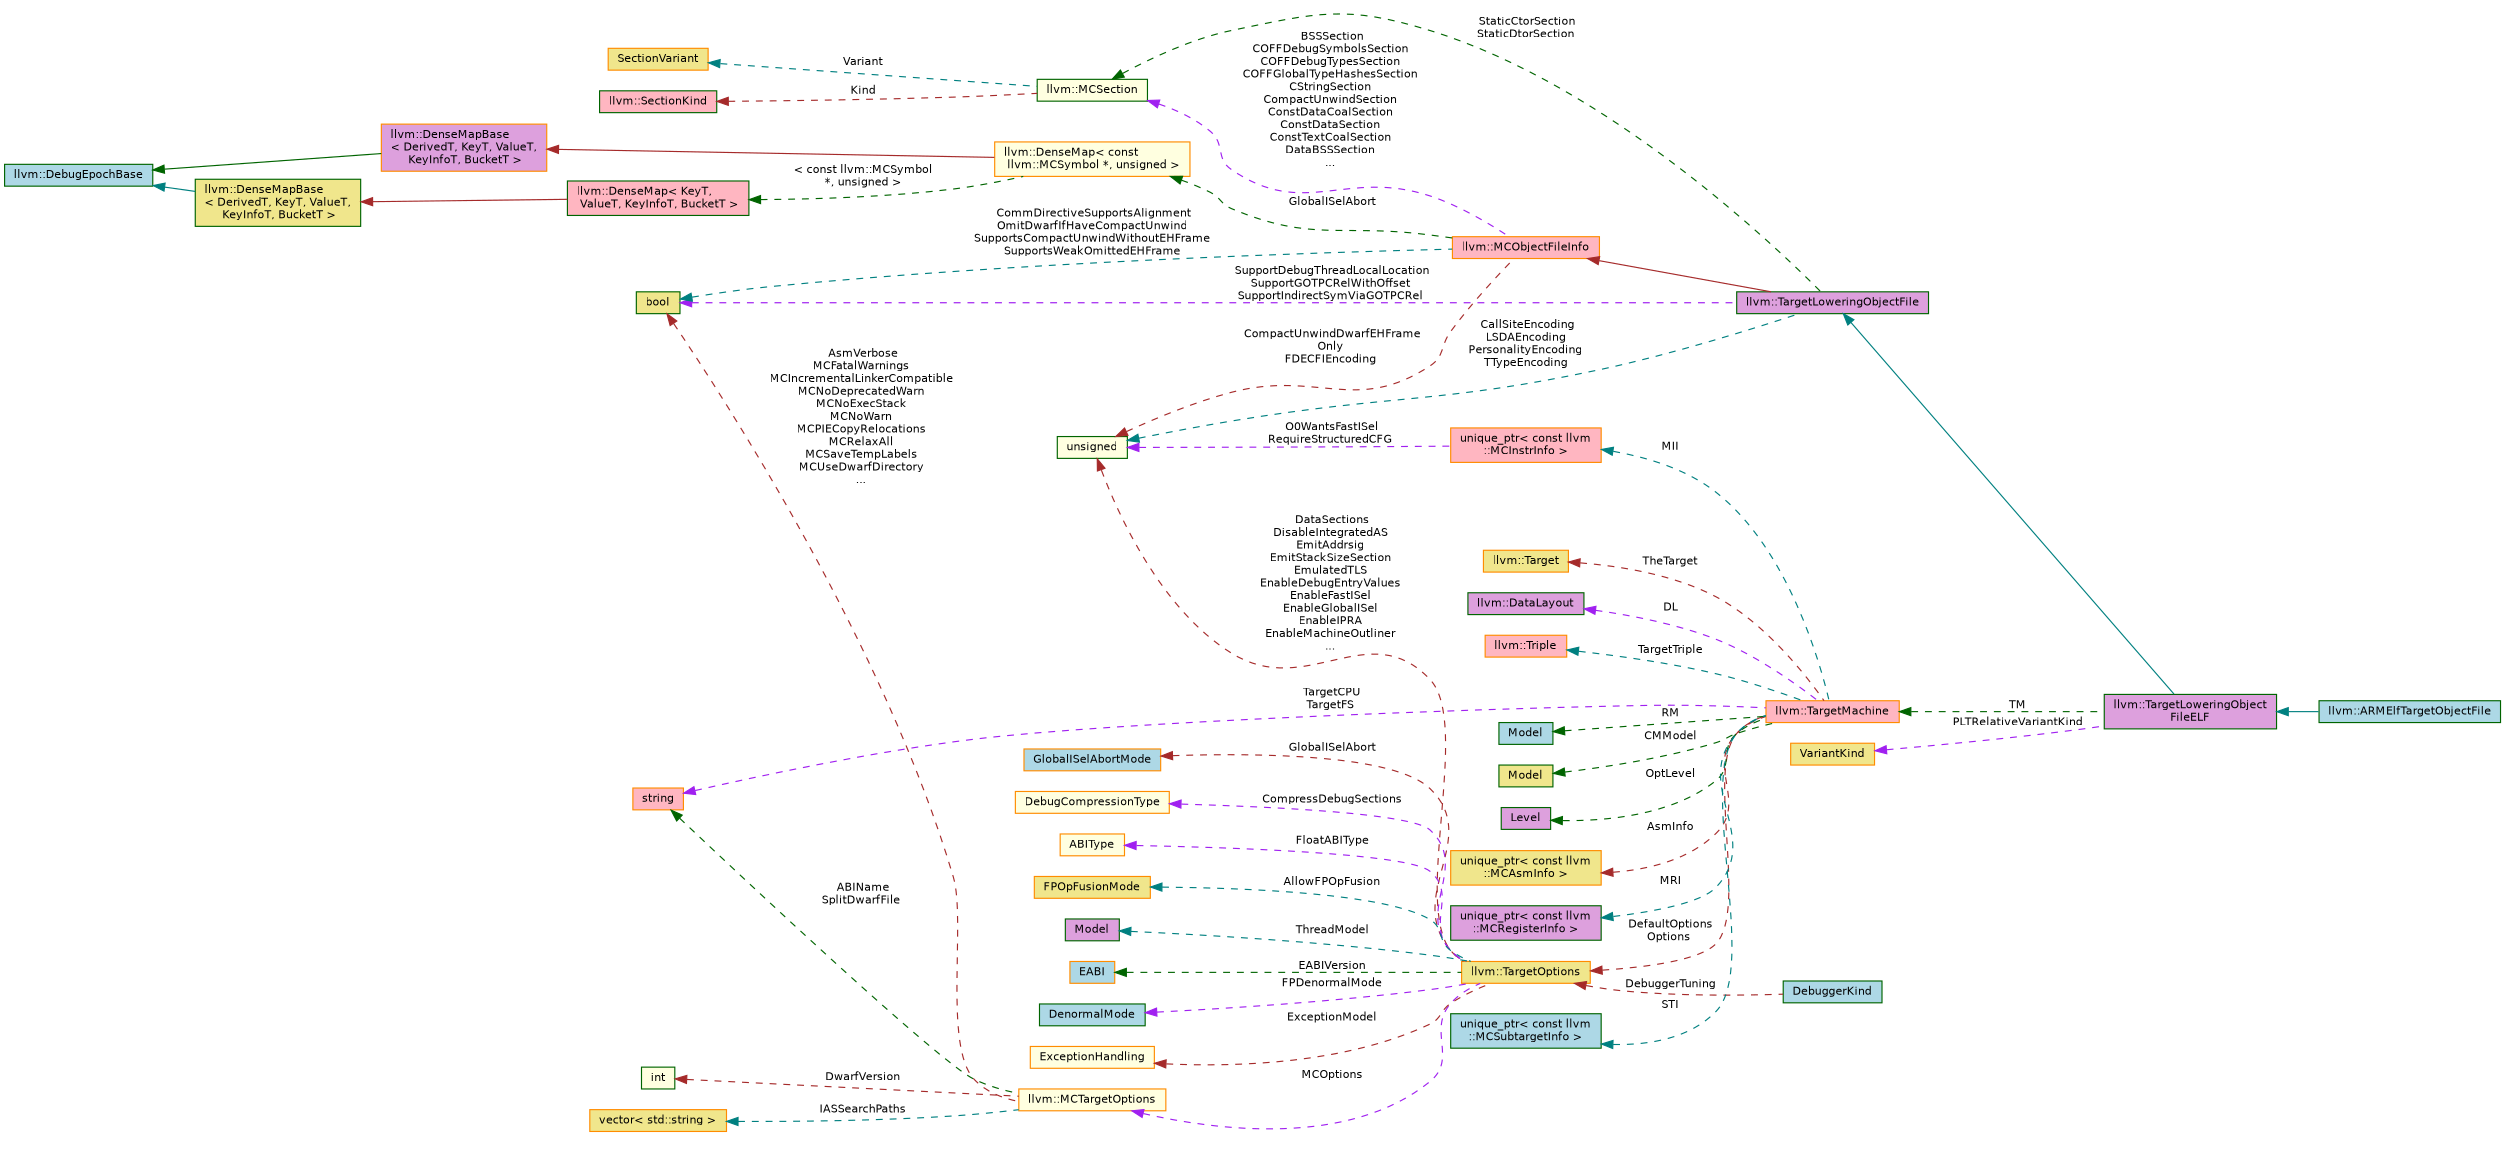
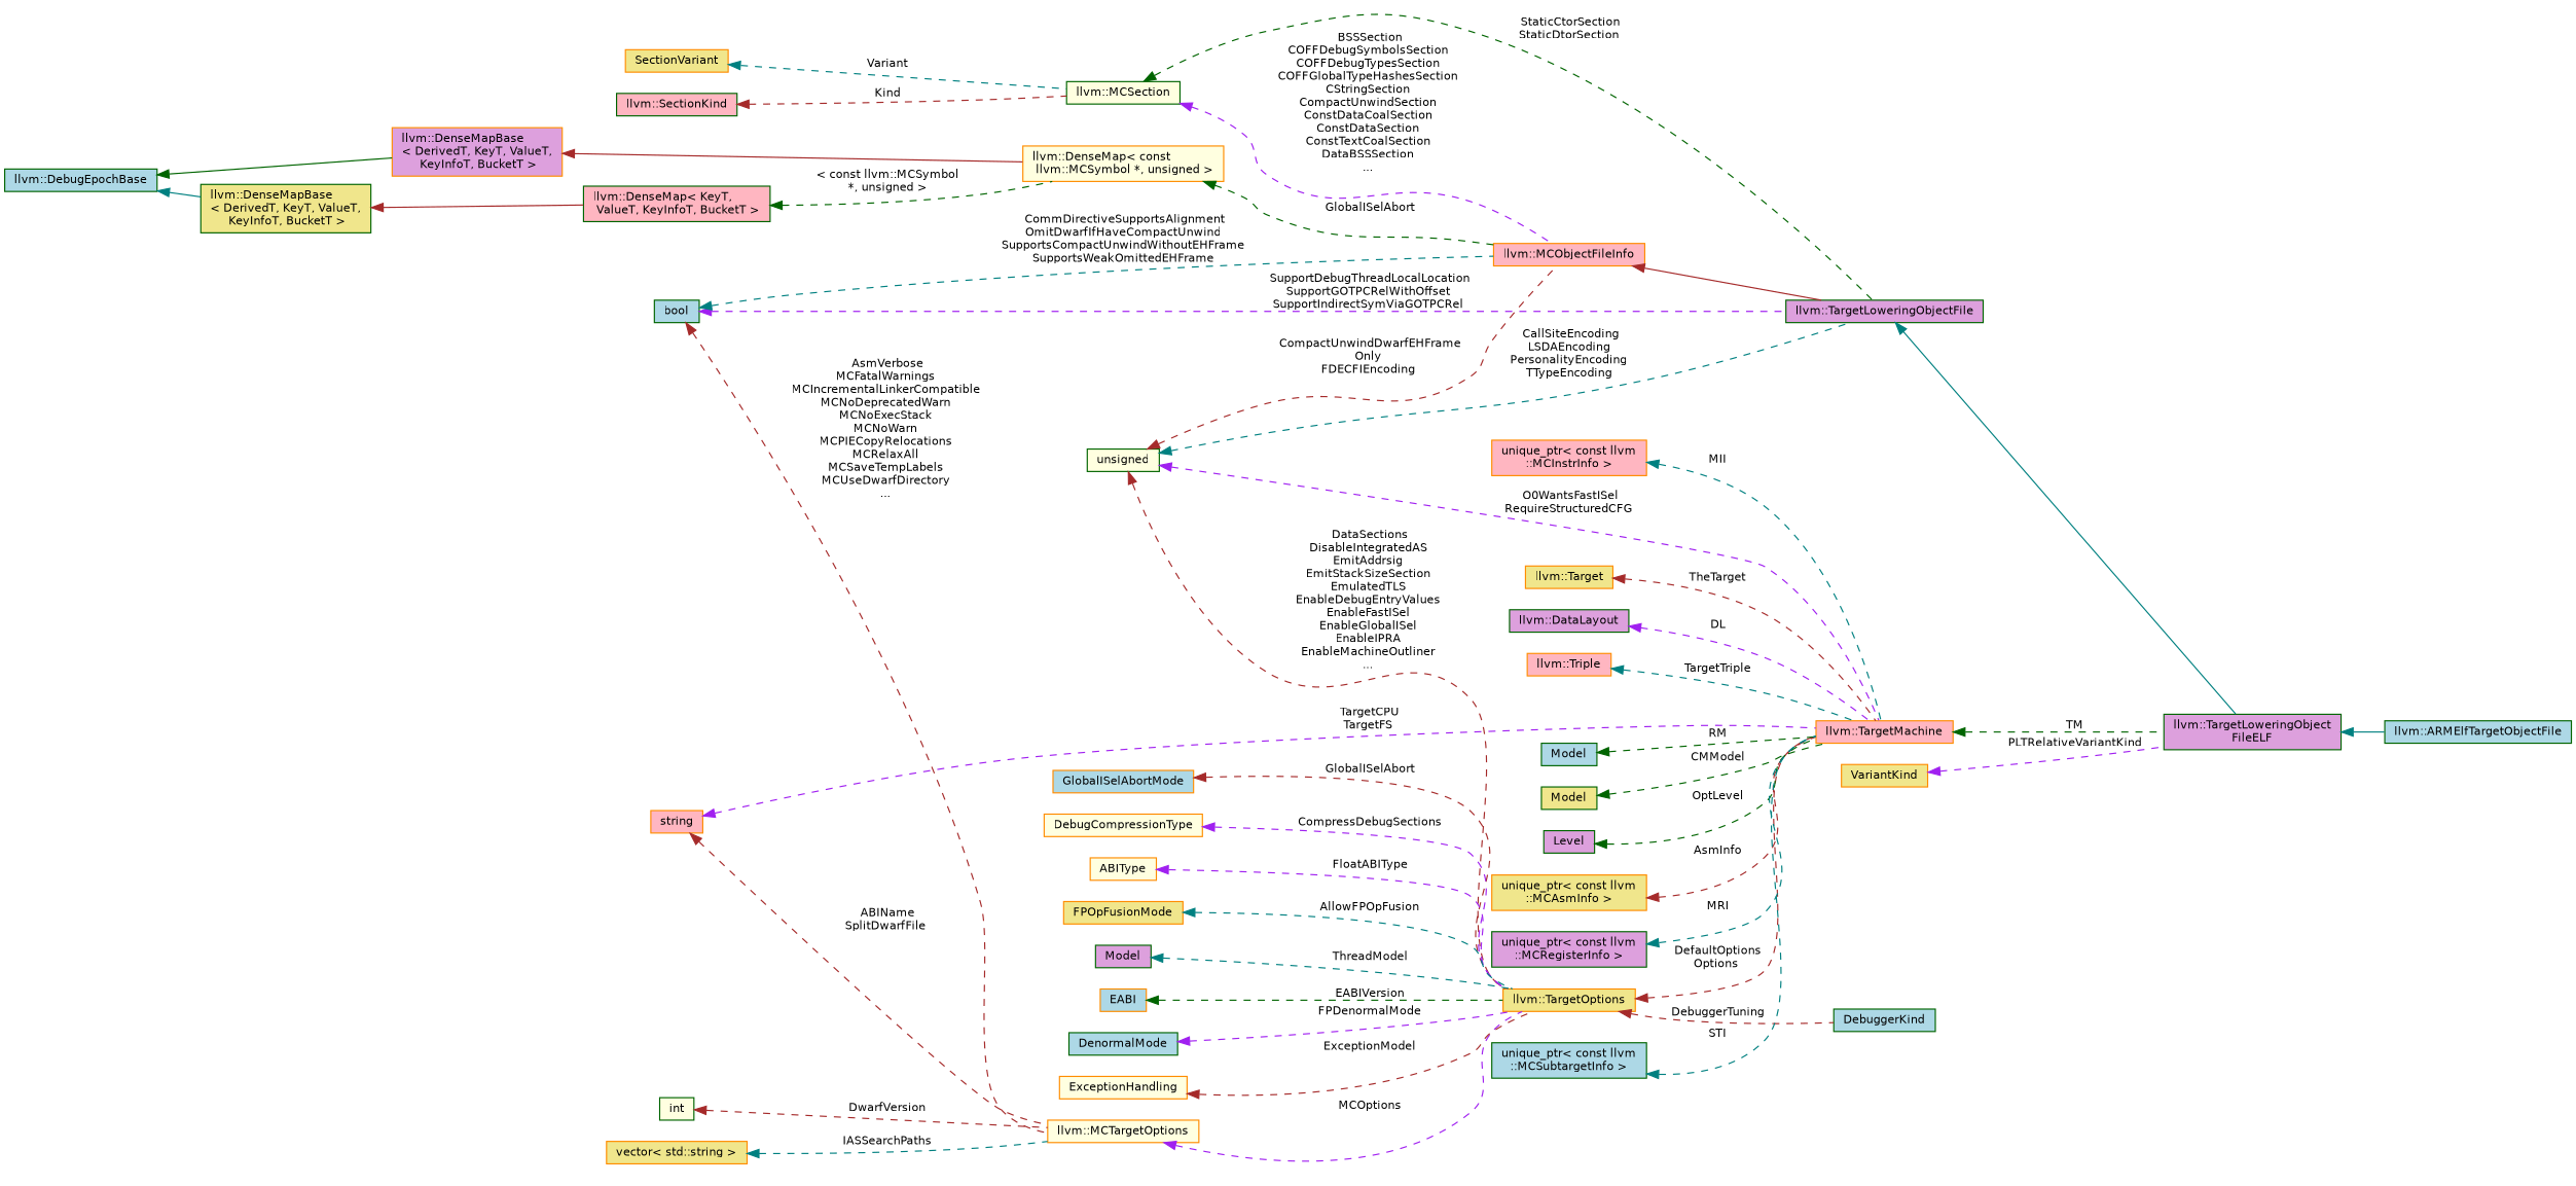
  digraph {
    rankdir=LR
    node [color=darkgreen fillcolor=khaki fontname=Helvetica fontsize=10 shape=box style=filled]
    edge [color=brown dir=back fontname=Helvetica fontsize=10 labelfontname=Helvetica labelfontsize=10 style=dashed]
    n1 [fillcolor=lightblue fontcolor=black height=0.2 label="llvm::ARMElfTargetObjectFile" width=0.4]
    n2 [fillcolor=plum height=0.2 label="llvm::TargetLoweringObject\lFileELF" width=0.4]
    n3 [fillcolor=plum height=0.2 label="llvm::TargetLoweringObjectFile" width=0.4]
    n4 [color=darkorange fillcolor=lightpink height=0.2 label="llvm::MCObjectFileInfo" width=0.4]
-   n5 [height=0.2 label=bool width=0.4]
+   n5 [fillcolor=lightblue height=0.2 label=bool width=0.4]
    n6 [color=darkorange fillcolor=lightyellow height=0.2 label="llvm::MCTargetOptions" width=0.4]
    n7 [color=darkorange height=0.2 label="llvm::TargetOptions" width=0.4]
    n8 [fillcolor=lightyellow height=0.2 label=unsigned width=0.4]
    n9 [color=darkorange fillcolor=lightpink height=0.2 label="llvm::TargetMachine" width=0.4]
    n10 [fillcolor=lightblue height=0.2 label=DebuggerKind width=0.4]
    n11 [fillcolor=lightyellow height=0.2 label="llvm::MCSection" width=0.4]
    n12 [color=darkorange height=0.2 label=SectionVariant width=0.4]
    n13 [fillcolor=lightpink height=0.2 label="llvm::SectionKind" width=0.4]
    n14 [color=darkorange fillcolor=lightyellow height=0.2 label="llvm::DenseMap\< const\l llvm::MCSymbol *, unsigned \>" width=0.4]
    n15 [color=darkorange fillcolor=plum height=0.2 label="llvm::DenseMapBase\l\< DerivedT, KeyT, ValueT,\l KeyInfoT, BucketT \>" width=0.4]
    n16 [fillcolor=lightblue height=0.2 label="llvm::DebugEpochBase" width=0.4]
    n17 [height=0.2 label="llvm::DenseMapBase\l\< DerivedT, KeyT, ValueT,\l KeyInfoT, BucketT \>" width=0.4]
    n18 [fillcolor=lightpink height=0.2 label="llvm::DenseMap\< KeyT,\l ValueT, KeyInfoT, BucketT \>" width=0.4]
    n19 [color=darkorange height=0.2 label=VariantKind width=0.4]
    n20 [color=darkorange height=0.2 label="llvm::Target" width=0.4]
    n21 [fillcolor=plum height=0.2 label="llvm::DataLayout" width=0.4]
    n22 [color=darkorange fillcolor=lightpink height=0.2 label="llvm::Triple" width=0.4]
    n23 [color=darkorange fillcolor=lightpink height=0.2 label=string width=0.4]
    n24 [fillcolor=lightblue height=0.2 label=Model width=0.4]
    n25 [height=0.2 label=Model width=0.4]
    n26 [fillcolor=plum height=0.2 label=Level width=0.4]
    n27 [color=darkorange height=0.2 label="unique_ptr\< const llvm\l::MCAsmInfo \>" width=0.4]
    n28 [fillcolor=plum height=0.2 label="unique_ptr\< const llvm\l::MCRegisterInfo \>" width=0.4]
    n29 [color=darkorange fillcolor=lightpink height=0.2 label="unique_ptr\< const llvm\l::MCInstrInfo \>" width=0.4]
    n30 [fillcolor=lightblue height=0.2 label="unique_ptr\< const llvm\l::MCSubtargetInfo \>" width=0.4]
    n31 [color=darkorange fillcolor=lightblue height=0.2 label=GlobalISelAbortMode width=0.4]
    n32 [color=darkorange fillcolor=lightyellow height=0.2 label=DebugCompressionType width=0.4]
    n33 [color=darkorange fillcolor=lightyellow height=0.2 label=ABIType width=0.4]
    n34 [color=darkorange height=0.2 label=FPOpFusionMode width=0.4]
    n35 [fillcolor=plum height=0.2 label=Model width=0.4]
    n36 [color=darkorange fillcolor=lightblue height=0.2 label=EABI width=0.4]
    n37 [fillcolor=lightblue height=0.2 label=DenormalMode width=0.4]
    n38 [color=darkorange fillcolor=lightyellow height=0.2 label=ExceptionHandling width=0.4]
    n39 [fillcolor=lightyellow height=0.2 label=int width=0.4]
    n40 [color=darkorange height=0.2 label="vector\< std::string \>" width=0.4]
    n2 -> n1 [color=teal style=solid]
    n3 -> n2 [color=teal style=solid]
    n4 -> n3 [style=solid]
    n5 -> n3 [color=purple label=" SupportDebugThreadLocalLocation\nSupportGOTPCRelWithOffset\nSupportIndirectSymViaGOTPCRel"]
    n5 -> n4 [color=teal label=" CommDirectiveSupportsAlignment\nOmitDwarfIfHaveCompactUnwind\nSupportsCompactUnwindWithoutEHFrame\nSupportsWeakOmittedEHFrame"]
    n5 -> n6 [label=" AsmVerbose\nMCFatalWarnings\nMCIncrementalLinkerCompatible\nMCNoDeprecatedWarn\nMCNoExecStack\nMCNoWarn\nMCPIECopyRelocations\nMCRelaxAll\nMCSaveTempLabels\nMCUseDwarfDirectory\n..."]
    n6 -> n7 [color=purple label=" MCOptions"]
    n7 -> n9 [label=" DefaultOptions\nOptions"]
    n7 -> n10 [label=" DebuggerTuning"]
    n8 -> n3 [color=teal label=" CallSiteEncoding\nLSDAEncoding\nPersonalityEncoding\nTTypeEncoding"]
    n8 -> n4 [label=" CompactUnwindDwarfEHFrame\lOnly\nFDECFIEncoding"]
    n8 -> n7 [label=" DataSections\nDisableIntegratedAS\nEmitAddrsig\nEmitStackSizeSection\nEmulatedTLS\nEnableDebugEntryValues\nEnableFastISel\nEnableGlobalISel\nEnableIPRA\nEnableMachineOutliner\n..."]
-   n8 -> n29 [color=purple label=" O0WantsFastISel\nRequireStructuredCFG"]
+   n8 -> n9 [color=purple label=" O0WantsFastISel\nRequireStructuredCFG"]
    n9 -> n2 [color=darkgreen label=" TM"]
    n11 -> n3 [color=darkgreen label=" StaticCtorSection\nStaticDtorSection"]
    n11 -> n4 [color=purple label=" BSSSection\nCOFFDebugSymbolsSection\nCOFFDebugTypesSection\nCOFFGlobalTypeHashesSection\nCStringSection\nCompactUnwindSection\nConstDataCoalSection\nConstDataSection\nConstTextCoalSection\nDataBSSSection\n..."]
    n12 -> n11 [color=teal label=" Variant"]
    n13 -> n11 [label=" Kind"]
    n14 -> n4 [color=darkgreen label=" GlobalISelAbort"]
    n15 -> n14 [style=solid]
    n16 -> n15 [color=darkgreen style=solid]
    n16 -> n17 [color=teal style=solid]
    n17 -> n18 [style=solid]
    n18 -> n14 [color=darkgreen label=" \< const llvm::MCSymbol\l *, unsigned \>"]
    n19 -> n2 [color=purple label=" PLTRelativeVariantKind"]
    n20 -> n9 [label=" TheTarget"]
    n21 -> n9 [color=purple label=" DL"]
    n22 -> n9 [color=teal label=" TargetTriple"]
-   n23 -> n6 [color=darkgreen label=" ABIName\nSplitDwarfFile"]
+   n23 -> n6 [label=" ABIName\nSplitDwarfFile"]
    n23 -> n9 [color=purple label=" TargetCPU\nTargetFS"]
    n24 -> n9 [color=darkgreen label=" RM"]
    n25 -> n9 [color=darkgreen label=" CMModel"]
    n26 -> n9 [color=darkgreen label=" OptLevel"]
    n27 -> n9 [label=" AsmInfo"]
    n28 -> n9 [color=teal label=" MRI"]
    n29 -> n9 [color=teal label=" MII"]
    n30 -> n9 [color=teal label=" STI"]
    n31 -> n7 [label=" GlobalISelAbort"]
    n32 -> n7 [color=purple label=" CompressDebugSections"]
    n33 -> n7 [color=purple label=" FloatABIType"]
    n34 -> n7 [color=teal label=" AllowFPOpFusion"]
    n35 -> n7 [color=teal label=" ThreadModel"]
    n36 -> n7 [color=darkgreen label=" EABIVersion"]
    n37 -> n7 [color=purple label=" FPDenormalMode"]
    n38 -> n7 [label=" ExceptionModel"]
    n39 -> n6 [label=" DwarfVersion"]
    n40 -> n6 [color=teal label=" IASSearchPaths"]
  }
